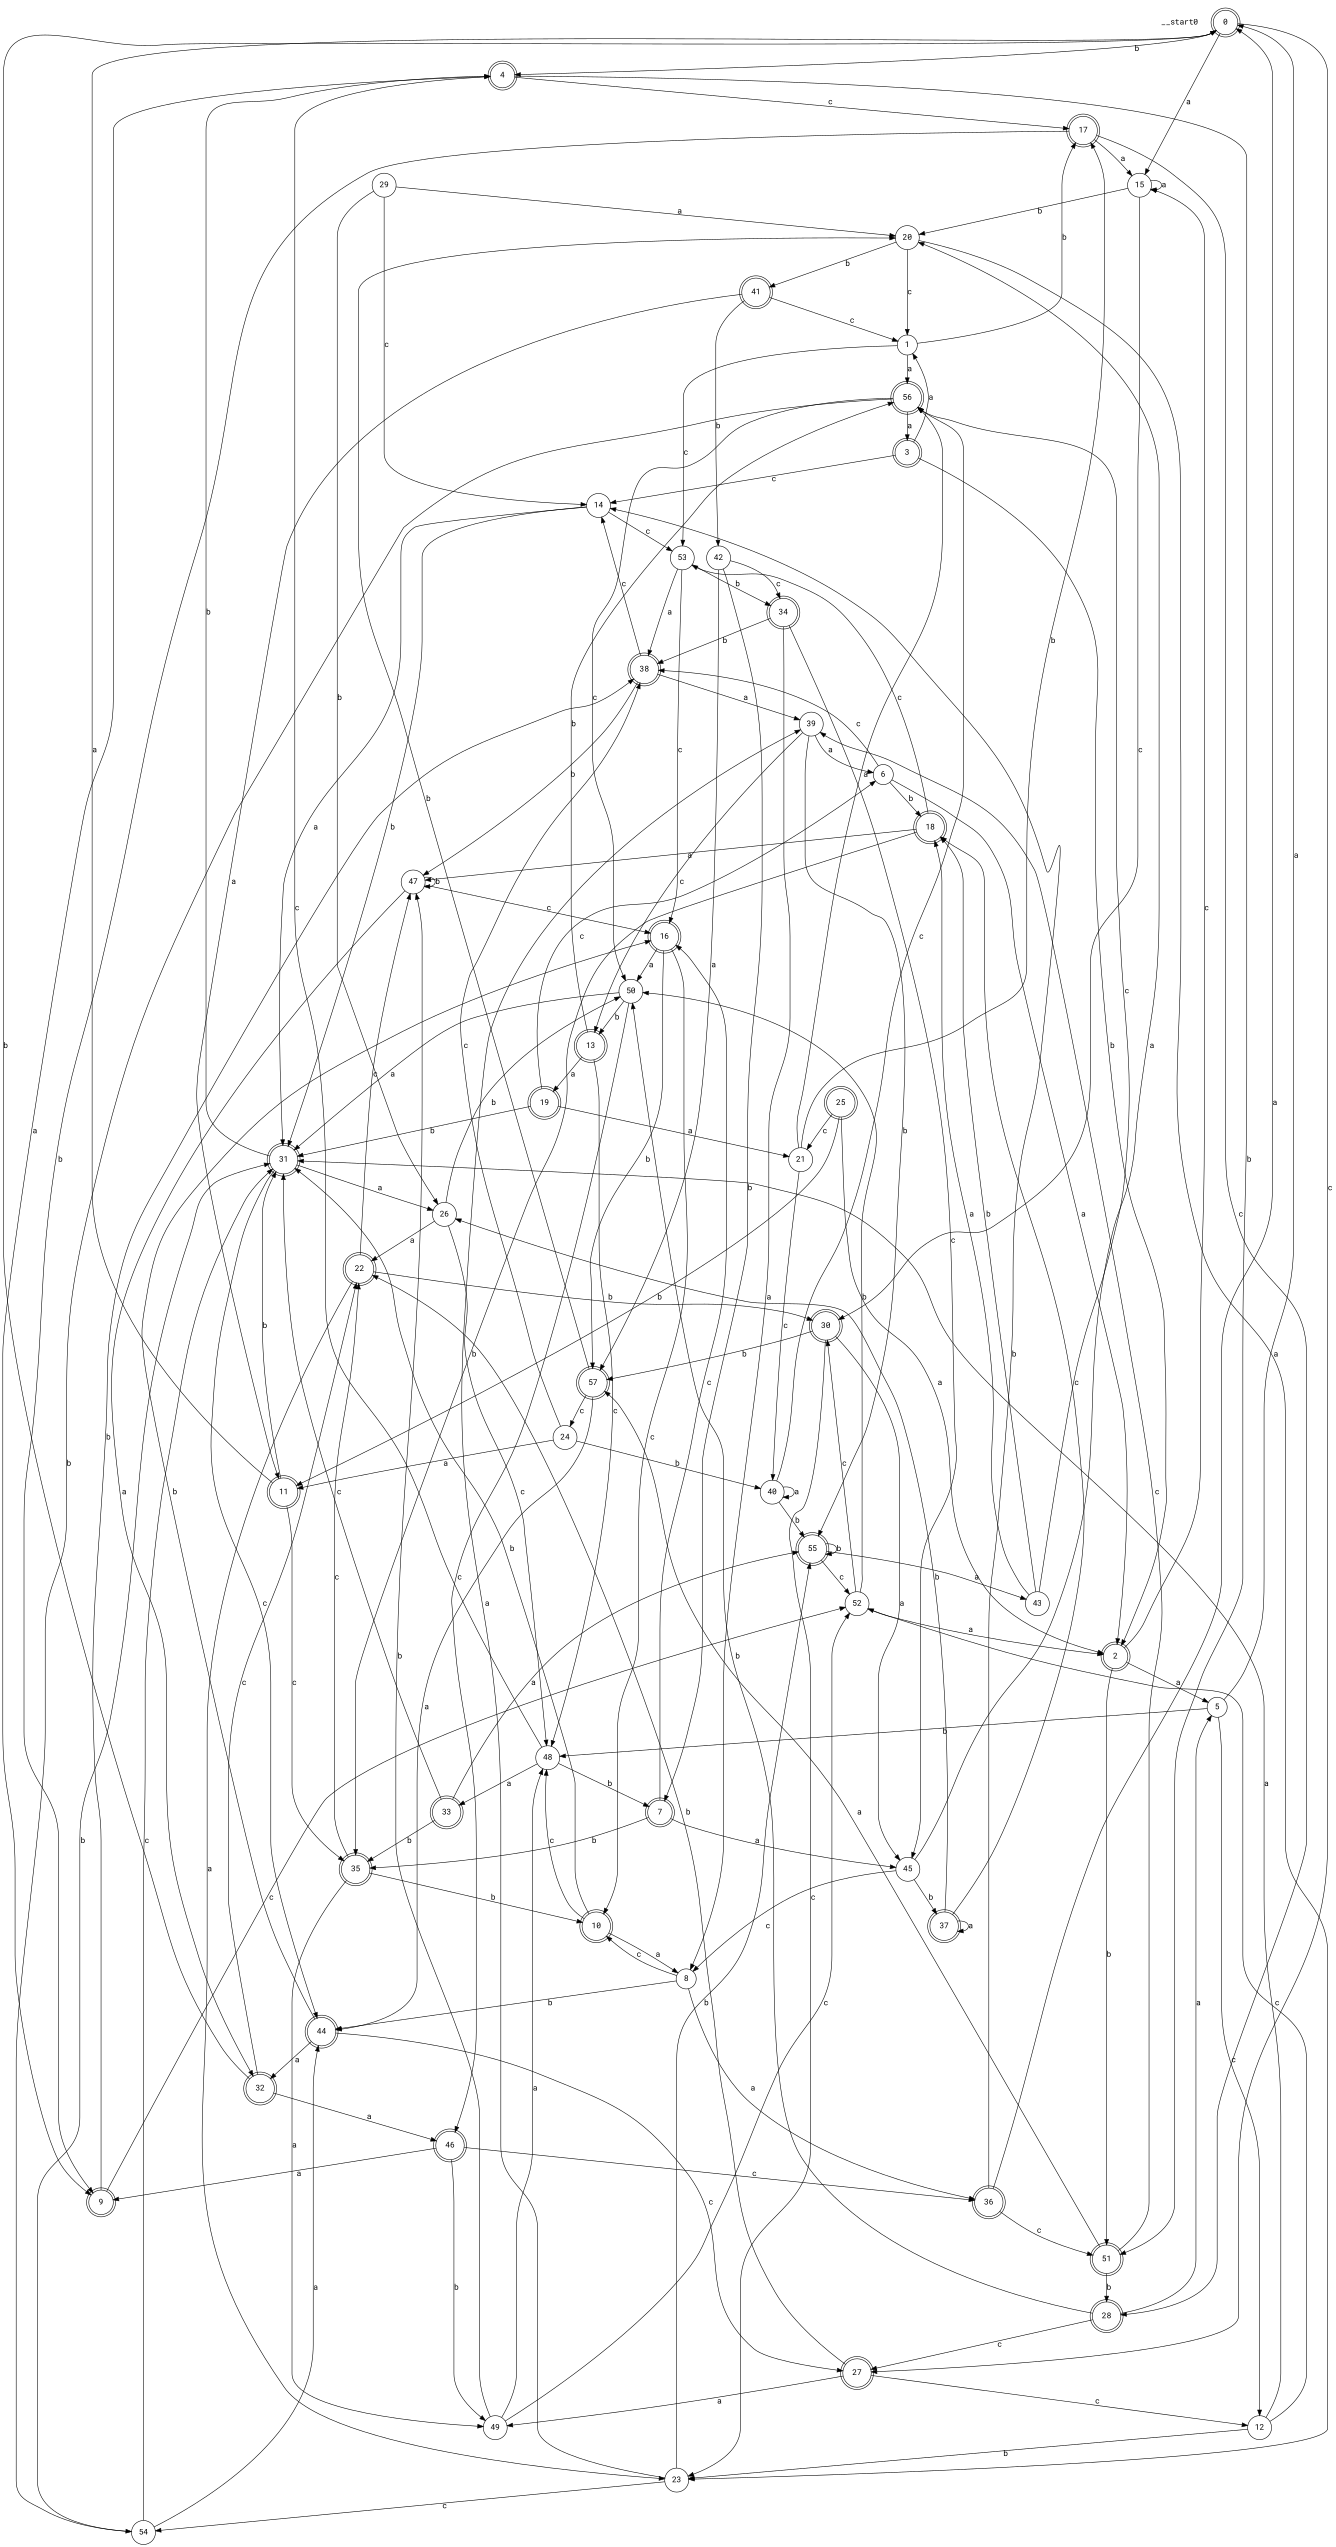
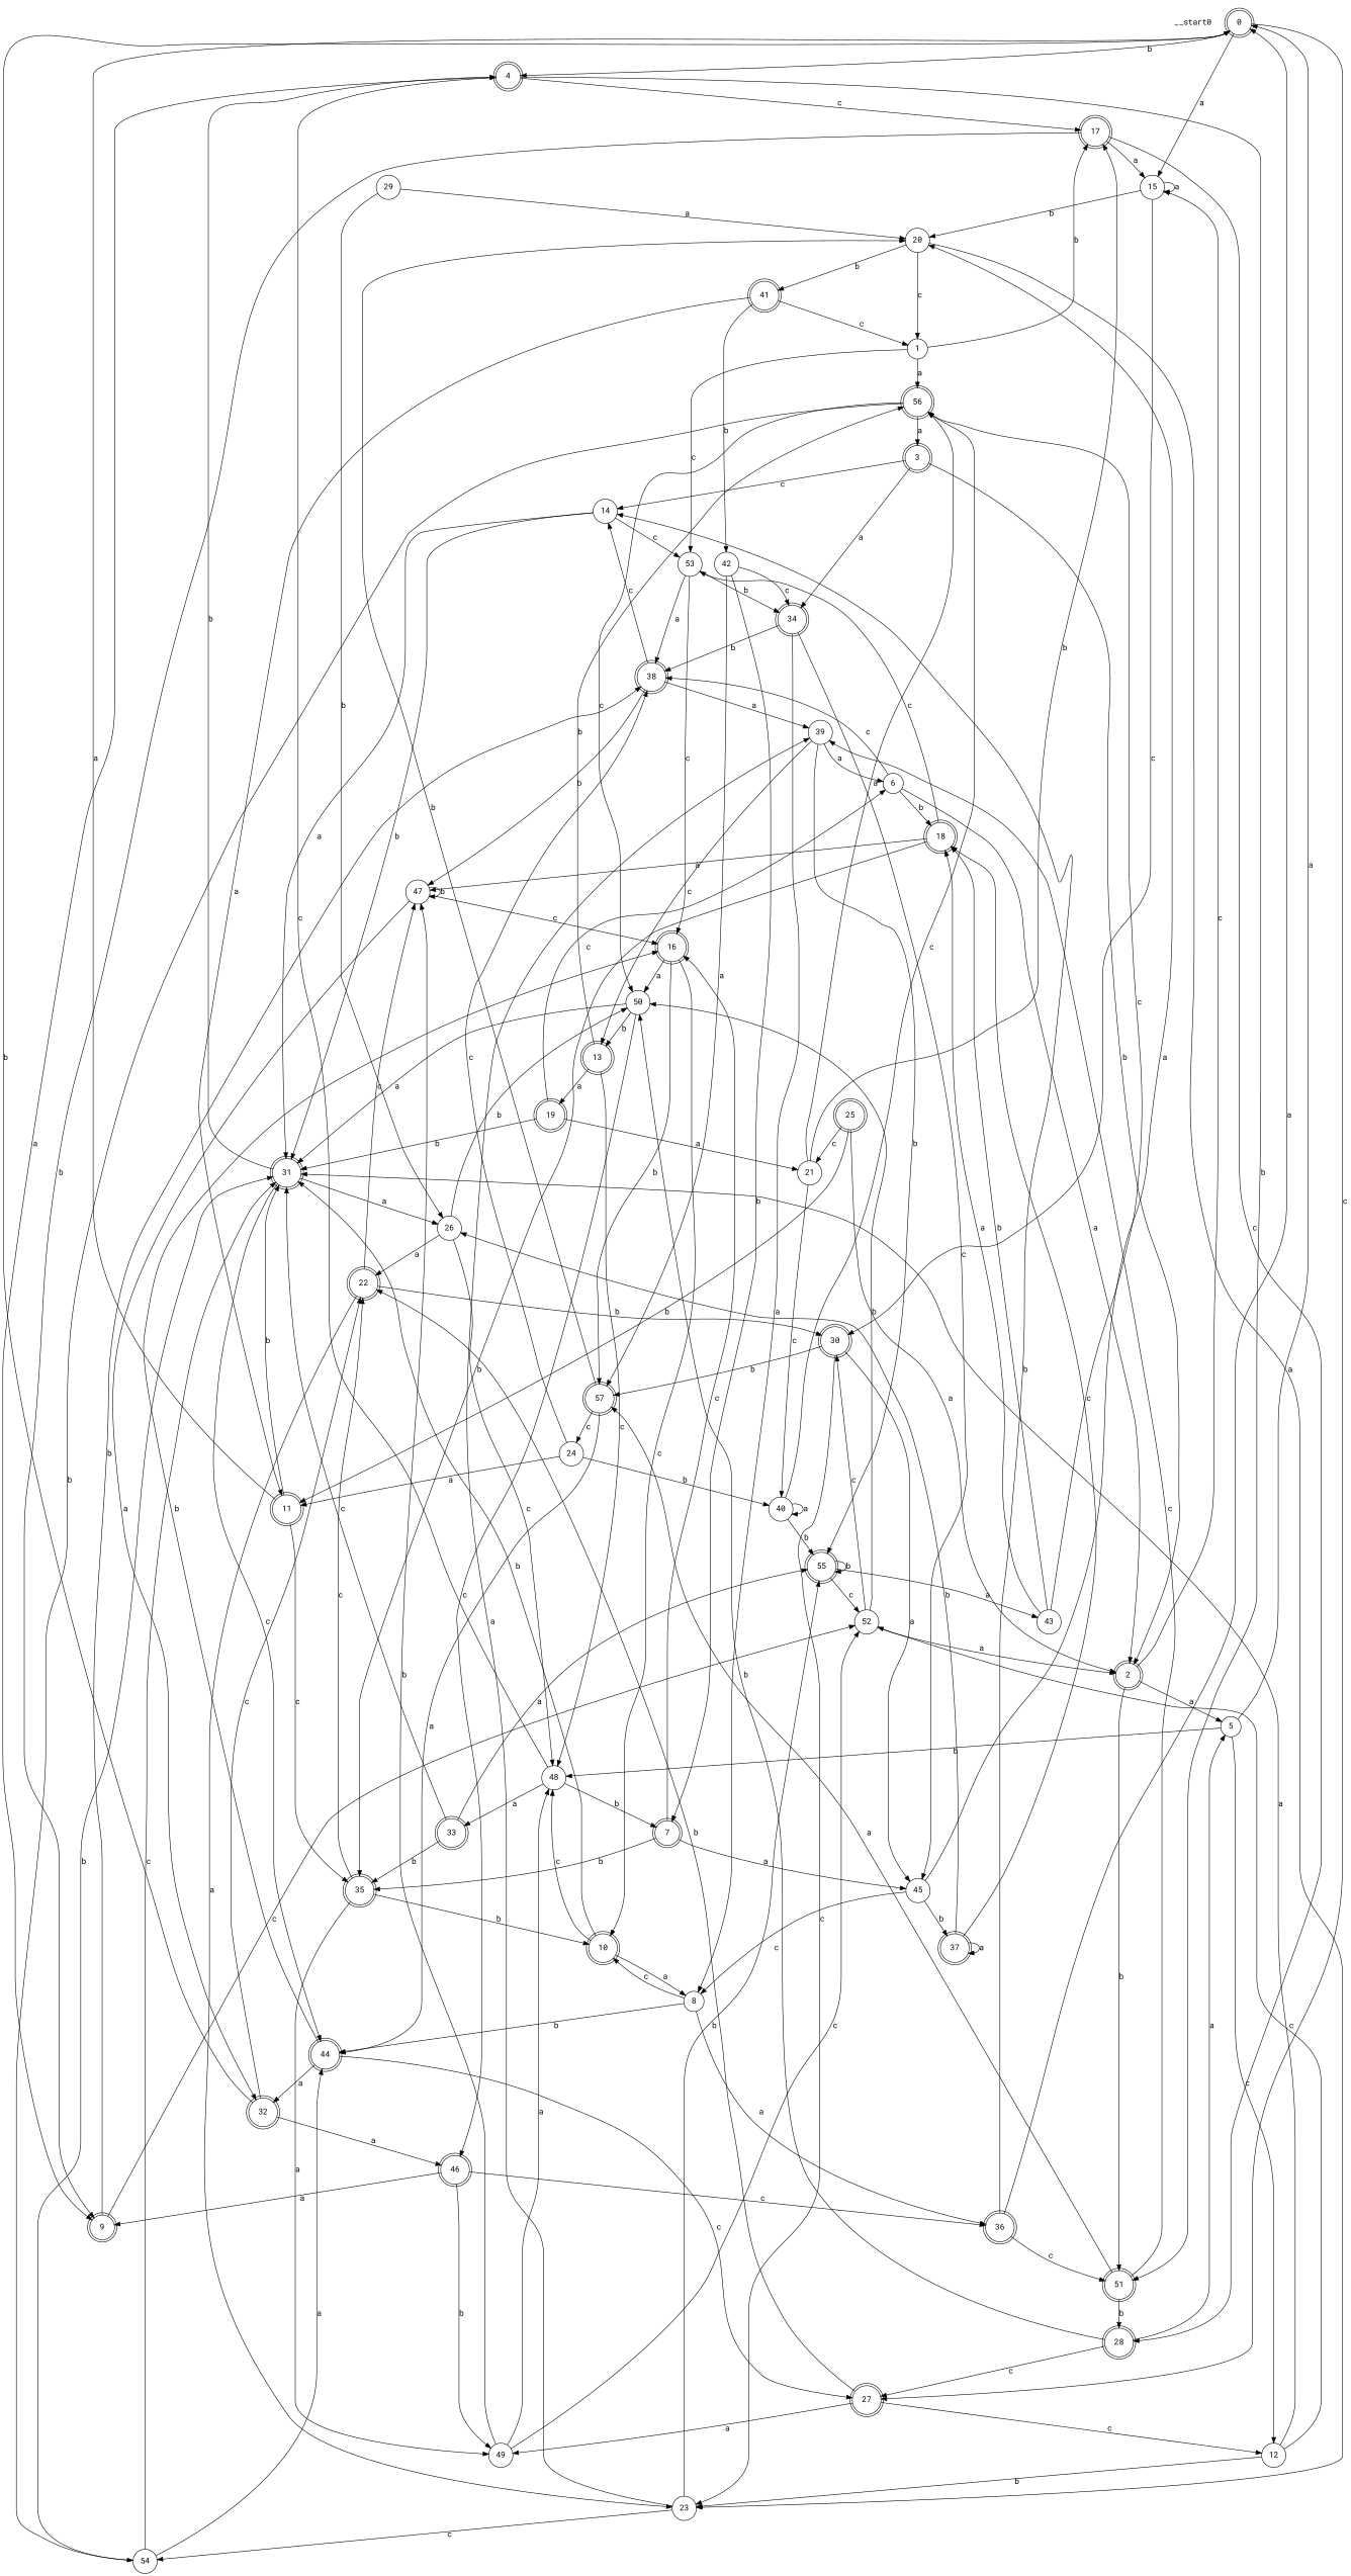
  digraph {
    fontname="Roboto Mono"
    rankdir=TB
    node [fontname="Roboto Mono" shape=doublecircle color=black fillcolor=white style="rounded,filled"]
    edge [fontname="Roboto Mono"]
    __start0 [shape=none color="" fillcolor="" style=""]
    n2 [label=0]
    n3 [label=4]
    n4 [label=15 shape=circle style=filled]
    n5 [label=27]
    n6 [label=17]
    n7 [label=51]
    n8 [label=9]
    n9 [label=20 shape=circle style=filled]
    n10 [label=30]
    n11 [label=12 shape=circle style=filled]
    n12 [label=22]
    n13 [label=49 shape=circle style=filled]
    n14 [label=1 shape=circle style=filled]
    n15 [label=53 shape=circle style=filled]
    n16 [label=56]
    n17 [label=28]
    n18 [label=34]
    n19 [label=38]
    n20 [label=16]
    n21 [label=3]
    n22 [label=50 shape=circle style=filled]
    n23 [label=54 shape=circle style=filled]
    n24 [label=2]
    n25 [label=5 shape=circle style=filled]
    n26 [label=48 shape=circle style=filled]
    n27 [label=57]
    n28 [label=39 shape=circle style=filled]
    n29 [label=14 shape=circle style=filled]
    n30 [label=31]
    n31 [label=45 shape=circle style=filled]
    n32 [label=8 shape=circle style=filled]
    n33 [label=52 shape=circle style=filled]
    n34 [label=23 shape=circle style=filled]
    n35 [label=7]
    n36 [label=33]
    n37 [label=6 shape=circle style=filled]
    n38 [label=18]
    n39 [label=35]
    n40 [label=47 shape=circle style=filled]
    n41 [label=10]
    n42 [label=37]
    n43 [label=36]
    n44 [label=44]
    n45 [label=32]
    n46 [label=26 shape=circle style=filled]
    n47 [label=11]
    n48 [label=55]
    n49 [label=13]
    n50 [label=19]
    n51 [label=21 shape=circle style=filled]
    n52 [label=41]
    n53 [label=46]
    n54 [label=24 shape=circle style=filled]
    n55 [label=40 shape=circle style=filled]
    n56 [label=42 shape=circle style=filled]
    n57 [label=43 shape=circle style=filled]
    n58 [label=25]
    n59 [label=29 shape=circle style=filled]
    n2 -> n3 [label=b]
    n2 -> n4 [label=a]
    n2 -> n5 [label=c]
    n3 -> n6 [label=c]
    n3 -> n7 [label=b]
    n3 -> n8 [label=a]
    n4 -> n4 [label=a]
    n4 -> n9 [label=b]
    n4 -> n10 [label=c]
    n5 -> n11 [label=c]
    n5 -> n12 [label=b]
    n5 -> n13 [label=a]
    n6 -> n4 [label=a]
    n6 -> n8 [label=b]
    n6 -> n17 [label=c]
    n7 -> n17 [label=b]
    n7 -> n27 [label=a]
    n7 -> n28 [label=c]
    n8 -> n19 [label=b]
    n8 -> n33 [label=c]
    n9 -> n14 [label=c]
    n9 -> n34 [label=a]
    n9 -> n52 [label=b]
    n10 -> n27 [label=b]
    n10 -> n31 [label=a]
    n10 -> n34 [label=c]
    n11 -> n30 [label=a]
    n11 -> n33 [label=c]
    n11 -> n34 [label=b]
    n12 -> n10 [label=b]
    n12 -> n34 [label=a]
    n12 -> n40 [label=c]
    n13 -> n26 [label=a]
    n13 -> n33 [label=c]
    n13 -> n40 [label=b]
    n14 -> n6 [label=b]
    n14 -> n15 [label=c]
    n14 -> n16 [label=a]
    n15 -> n18 [label=b]
    n15 -> n19 [label=a]
    n15 -> n20 [label=c]
    n16 -> n21 [label=a]
    n16 -> n22 [label=c]
    n16 -> n23 [label=b]
    n17 -> n5 [label=c]
    n17 -> n22 [label=b]
    n17 -> n25 [label=a]
    n18 -> n19 [label=b]
    n18 -> n31 [label=c]
    n18 -> n32 [label=a]
    n19 -> n28 [label=a]
    n19 -> n29 [label=c]
    n19 -> n40 [label=b]
    n20 -> n22 [label=a]
    n20 -> n27 [label=b]
    n20 -> n41 [label=c]
-   n21 -> n14 [label=a]
+   n21 -> n18 [label=a]
    n21 -> n24 [label=b]
    n21 -> n29 [label=c]
    n22 -> n30 [label=a]
    n22 -> n49 [label=b]
    n22 -> n53 [label=c]
    n23 -> n30 [label=b]
    n23 -> n30 [label=c]
    n23 -> n44 [label=a]
    n24 -> n4 [label=c]
    n24 -> n7 [label=b]
    n24 -> n25 [label=a]
    n25 -> n2 [label=a]
    n25 -> n11 [label=c]
    n25 -> n26 [label=b]
    n26 -> n3 [label=c]
    n26 -> n35 [label=b]
    n26 -> n36 [label=a]
    n27 -> n9 [label=b]
    n27 -> n44 [label=a]
    n27 -> n54 [label=c]
    n28 -> n37 [label=a]
    n28 -> n48 [label=b]
    n28 -> n49 [label=c]
    n29 -> n15 [label=c]
    n29 -> n30 [label=a]
    n29 -> n30 [label=b]
    n30 -> n3 [label=b]
    n30 -> n44 [label=c]
    n30 -> n46 [label=a]
    n31 -> n9 [label=a]
    n31 -> n32 [label=c]
    n31 -> n42 [label=b]
    n32 -> n41 [label=c]
    n32 -> n43 [label=a]
    n32 -> n44 [label=b]
    n33 -> n10 [label=c]
    n33 -> n22 [label=b]
    n33 -> n24 [label=a]
    n34 -> n23 [label=c]
    n34 -> n28 [label=a]
    n34 -> n48 [label=b]
    n35 -> n20 [label=c]
    n35 -> n31 [label=a]
    n35 -> n39 [label=b]
    n36 -> n30 [label=c]
    n36 -> n39 [label=b]
    n36 -> n48 [label=a]
    n37 -> n19 [label=c]
    n37 -> n24 [label=a]
    n37 -> n38 [label=b]
    n38 -> n15 [label=c]
    n38 -> n39 [label=b]
    n38 -> n40 [label=a]
    n39 -> n12 [label=c]
    n39 -> n13 [label=a]
    n39 -> n41 [label=b]
    n40 -> n20 [label=c]
    n40 -> n40 [label=b]
    n40 -> n45 [label=a]
    n41 -> n26 [label=c]
    n41 -> n30 [label=b]
    n41 -> n32 [label=a]
    n42 -> n38 [label=c]
    n42 -> n42 [label=a]
    n42 -> n46 [label=b]
    n43 -> n2 [label=a]
    n43 -> n7 [label=c]
    n43 -> n29 [label=b]
    n44 -> n5 [label=c]
    n44 -> n20 [label=b]
    n44 -> n45 [label=a]
    n45 -> n2 [label=b]
    n45 -> n12 [label=c]
    n45 -> n53 [label=a]
    n46 -> n12 [label=a]
    n46 -> n22 [label=b]
    n46 -> n26 [label=c]
    n47 -> n2 [label=a]
    n47 -> n30 [label=b]
    n47 -> n39 [label=c]
    n48 -> n33 [label=c]
    n48 -> n48 [label=b]
    n48 -> n57 [label=a]
    n49 -> n16 [label=b]
    n49 -> n26 [label=c]
    n49 -> n50 [label=a]
    n50 -> n30 [label=b]
    n50 -> n37 [label=c]
    n50 -> n51 [label=a]
    n51 -> n6 [label=b]
    n51 -> n16 [label=a]
    n51 -> n55 [label=c]
    n52 -> n14 [label=c]
    n52 -> n47 [label=a]
    n52 -> n56 [label=b]
    n53 -> n8 [label=a]
    n53 -> n13 [label=b]
    n53 -> n43 [label=c]
    n54 -> n19 [label=c]
    n54 -> n47 [label=a]
    n54 -> n55 [label=b]
    n55 -> n16 [label=c]
    n55 -> n48 [label=b]
    n55 -> n55 [label=a]
    n56 -> n18 [label=c]
    n56 -> n27 [label=a]
    n56 -> n35 [label=b]
    n57 -> n16 [label=c]
    n57 -> n38 [label=a]
    n57 -> n38 [label=b]
    n58 -> n24 [label=a]
    n58 -> n47 [label=b]
    n58 -> n51 [label=c]
    n59 -> n9 [label=a]
-   n59 -> n29 [label=c]
    n59 -> n46 [label=b]
  }
